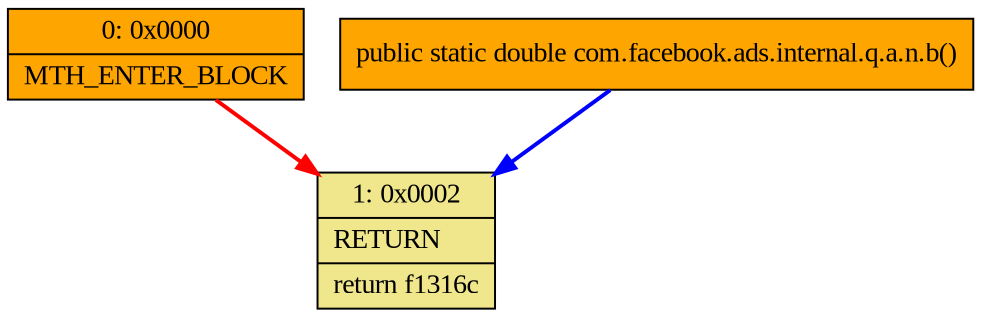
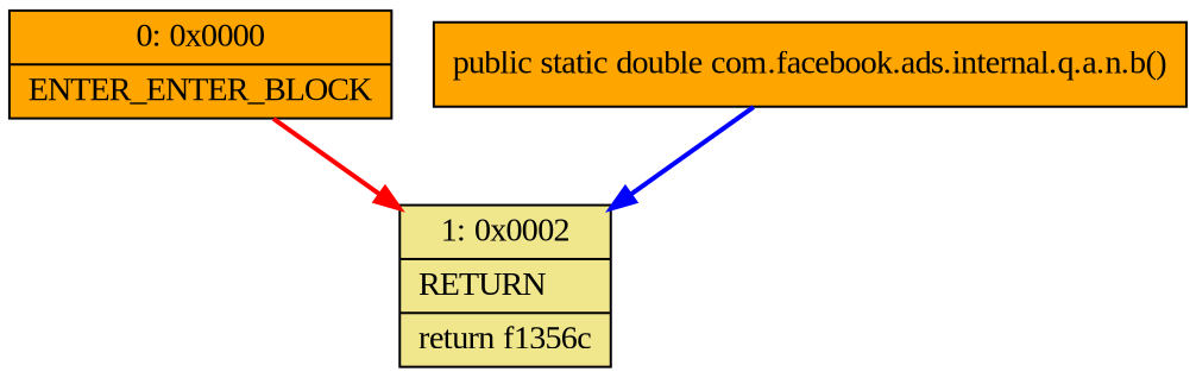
  digraph {
    fontname="Liberation Serif"
    node [fillcolor=orange fontname="Liberation Serif" shape=record style=filled]
    edge [arrowhead=normal fontname="Liberation Serif" style=bold]
-   n1 [label="{0\:\ 0x0000|MTH_ENTER_BLOCK\l}"]
-   n2 [fillcolor=khaki label="{1\:\ 0x0002|RETURN\l|return f1316c\l}"]
+   n1 [label="{0\:\ 0x0000|ENTER_ENTER_BLOCK\l}"]
+   n2 [fillcolor=khaki label="{1\:\ 0x0002|RETURN\l|return f1356c\l}"]
    n3 [label="{public static double com.facebook.ads.internal.q.a.n.b() }"]
    n1 -> n2 [color=red]
    n3 -> n2 [color=blue]
  }
